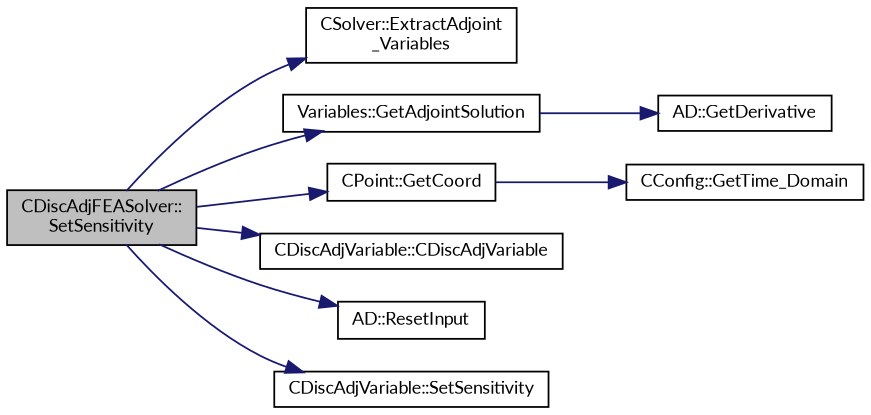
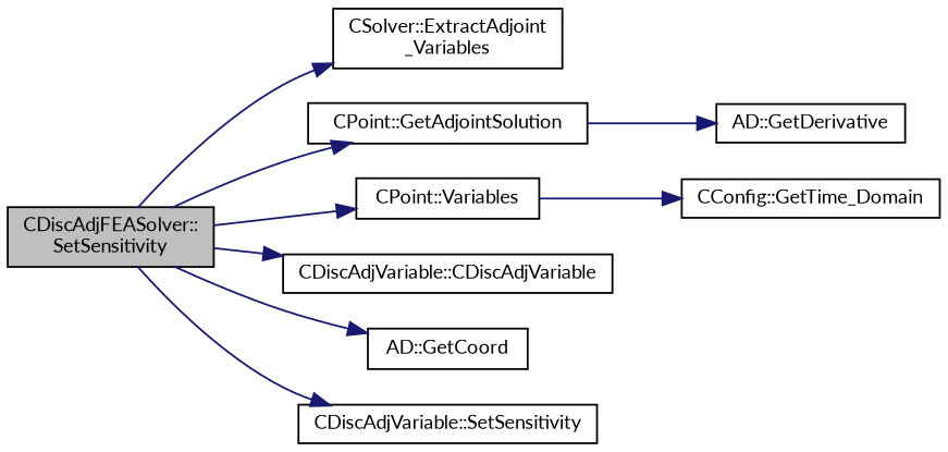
  digraph {
    fontname=Lato
    rankdir=LR
    node [color=black fillcolor=white fontname=Lato fontsize=10 shape=record style=filled]
    edge [color=midnightblue fontname=Lato fontsize=10 labelfontname=Helvetica labelfontsize=10 style=solid]
    n1 [fillcolor=grey75 fontcolor=black height=0.2 label="CDiscAdjFEASolver::\lSetSensitivity" width=0.4]
    n2 [height=0.2 label="CSolver::ExtractAdjoint\l_Variables" width=0.4]
-   n3 [height=0.2 label="Variables::GetAdjointSolution" width=0.4]
-   n4 [height=0.2 label="CPoint::GetCoord" width=0.4]
+   n3 [height=0.2 label="CPoint::GetAdjointSolution" width=0.4]
+   n4 [height=0.2 label="CPoint::Variables" width=0.4]
    n5 [height=0.2 label="CDiscAdjVariable::CDiscAdjVariable" width=0.4]
-   n6 [height=0.2 label="AD::ResetInput" width=0.4]
+   n6 [height=0.2 label="AD::GetCoord" width=0.4]
    n7 [height=0.2 label="CDiscAdjVariable::SetSensitivity" width=0.4]
    n8 [height=0.2 label="AD::GetDerivative" width=0.4]
    n9 [height=0.2 label="CConfig::GetTime_Domain" width=0.4]
    n1 -> n2
    n1 -> n3
    n1 -> n4
    n1 -> n5
    n1 -> n6
    n1 -> n7
    n3 -> n8
    n4 -> n9
  }
